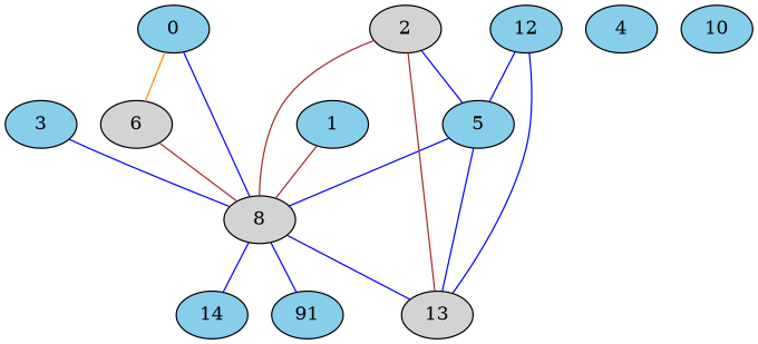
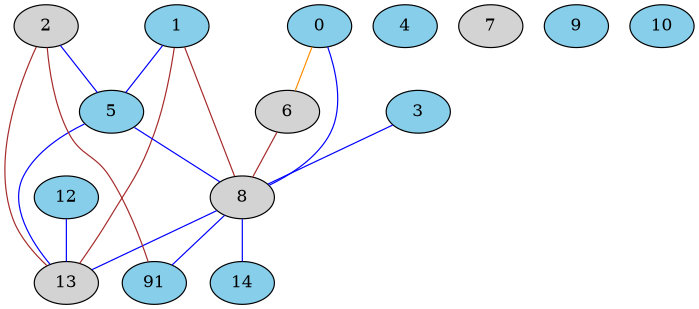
  graph {
    node [fillcolor=skyblue style=filled]
    edge [color=blue]
    6 [fillcolor=lightgrey]
    0
    8 [fillcolor=lightgrey]
    13 [fillcolor=lightgrey]
    n5 [label=91]
    14
    1
    5
    2 [fillcolor=lightgrey]
    3
    4
+   7 [fillcolor=lightgrey]
+   9
    10
    12
    6 -- 8 [color=brown]
    0 -- 6 [color=darkorange]
    0 -- 8
    8 -- 13
    8 -- n5
    8 -- 14
    1 -- 8 [color=brown]
-   12 -- 5
+   1 -- 13 [color=brown]
+   1 -- 5
    5 -- 8
    5 -- 13
-   2 -- 8 [color=brown]
+   2 -- n5 [color=brown]
    2 -- 13 [color=brown]
    2 -- 5
    3 -- 8
    12 -- 13
  }
